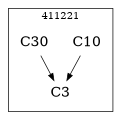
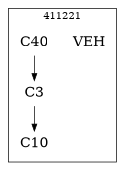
  strict digraph {
    node [fontsize=20 shape=plaintext]
+   n1 [label=VEH]
    n2 [label=C3]
    n3 [label=C10]
-   n4 [label=C30]
+   n4 [label=C40]
    subgraph cluster_1 {
      label=411221
      labeldoc=t
+     n1
      n2
      n3
      n4
    }
-   n3 -> n2
+   n2 -> n3
    n4 -> n2
  }
